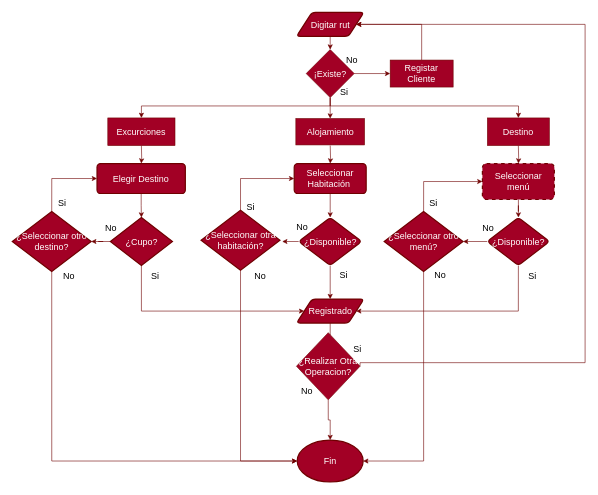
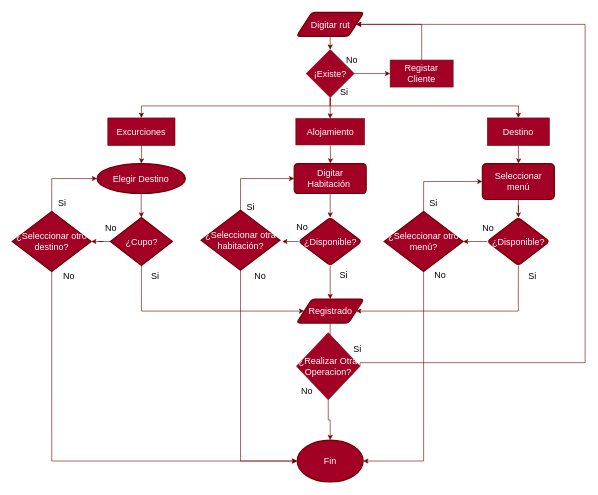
  <mxCell id="0" />
  <mxCell id="1" parent="0" />
  <mxCell id="2" value="" style="edgeStyle=orthogonalEdgeStyle;rounded=0;orthogonalLoop=1;jettySize=auto;html=1;fontSize=15;fillColor=#a20025;strokeColor=#6F0000;" parent="1" target="5" edge="1"><mxGeometry relative="1" as="geometry"><mxPoint x="235.235" y="242" as="sourcePoint" /></mxGeometry></mxCell>
  <mxCell id="3" value="" style="edgeStyle=orthogonalEdgeStyle;rounded=0;orthogonalLoop=1;jettySize=auto;html=1;fontSize=15;fillColor=#a20025;strokeColor=#6F0000;" parent="1" target="16" edge="1"><mxGeometry relative="1" as="geometry"><mxPoint x="550.059" y="242" as="sourcePoint" /></mxGeometry></mxCell>
  <mxCell id="4" value="" style="edgeStyle=orthogonalEdgeStyle;rounded=0;orthogonalLoop=1;jettySize=auto;html=1;fontSize=15;fillColor=#a20025;strokeColor=#6F0000;" parent="1" target="21" edge="1"><mxGeometry relative="1" as="geometry"><mxPoint x="863.706" y="242" as="sourcePoint" /></mxGeometry></mxCell>
- <mxCell id="5" value="Elegir Destino" style="whiteSpace=wrap;html=1;strokeWidth=2;rounded=1;arcSize=12;fontSize=15;fillColor=#a20025;fontColor=#ffffff;strokeColor=#6F0000;" parent="1" vertex="1"><mxGeometry x="161.25" y="272" width="147.25" height="50" as="geometry" /></mxCell>
+ <mxCell id="5" value="Elegir Destino" style="ellipse;whiteSpace=wrap;html=1;strokeWidth=2;arcSize=12;fontSize=15;fillColor=#a20025;fontColor=#ffffff;strokeColor=#6F0000;" parent="1" vertex="1"><mxGeometry x="161.25" y="272" width="147.25" height="50" as="geometry" /></mxCell>
  <mxCell id="6" style="edgeStyle=orthogonalEdgeStyle;rounded=0;orthogonalLoop=1;jettySize=auto;html=1;exitX=0.5;exitY=1;exitDx=0;exitDy=0;exitPerimeter=0;entryX=0;entryY=0.5;entryDx=0;entryDy=0;fontSize=15;fillColor=#a20025;strokeColor=#6F0000;" parent="1" source="8" target="25" edge="1"><mxGeometry relative="1" as="geometry"><Array as="points"><mxPoint x="235" y="518" /></Array></mxGeometry></mxCell>
  <mxCell id="7" value="" style="edgeStyle=orthogonalEdgeStyle;rounded=0;orthogonalLoop=1;jettySize=auto;html=1;fontSize=15;fillColor=#a20025;strokeColor=#6F0000;" parent="1" source="8" target="32" edge="1"><mxGeometry relative="1" as="geometry" /></mxCell>
  <mxCell id="8" value="¿Cupo&lt;span style=&quot;background-color: initial; font-size: 15px;&quot;&gt;?&lt;/span&gt;" style="strokeWidth=2;html=1;shape=mxgraph.flowchart.decision;whiteSpace=wrap;fontSize=15;fillColor=#a20025;fontColor=#ffffff;strokeColor=#6F0000;" parent="1" vertex="1"><mxGeometry x="183.5" y="362" width="103.5" height="80" as="geometry" /></mxCell>
  <mxCell id="9" value="Si" style="text;html=1;align=center;verticalAlign=middle;resizable=0;points=[];autosize=1;fontSize=15;" parent="1" vertex="1"><mxGeometry x="242.5" y="444" width="31" height="30" as="geometry" /></mxCell>
  <mxCell id="10" value="No" style="text;html=1;align=center;verticalAlign=middle;resizable=0;points=[];autosize=1;fontSize=15;" parent="1" vertex="1"><mxGeometry x="165.25" y="364" width="37" height="30" as="geometry" /></mxCell>
  <mxCell id="11" style="edgeStyle=orthogonalEdgeStyle;rounded=0;orthogonalLoop=1;jettySize=auto;html=1;exitX=0.5;exitY=1;exitDx=0;exitDy=0;entryX=0.5;entryY=0;entryDx=0;entryDy=0;entryPerimeter=0;fontSize=15;fillColor=#a20025;strokeColor=#6F0000;" parent="1" source="5" target="8" edge="1"><mxGeometry relative="1" as="geometry" /></mxCell>
  <mxCell id="12" value="Fin" style="ellipse;whiteSpace=wrap;html=1;strokeWidth=2;fontSize=15;fillColor=#a20025;fontColor=#ffffff;strokeColor=#6F0000;" parent="1" vertex="1"><mxGeometry x="495" y="733" width="110" height="70" as="geometry" /></mxCell>
  <mxCell id="13" style="edgeStyle=orthogonalEdgeStyle;rounded=0;orthogonalLoop=1;jettySize=auto;html=1;exitX=0.5;exitY=1;exitDx=0;exitDy=0;entryX=0.5;entryY=0;entryDx=0;entryDy=0;fillColor=#a20025;strokeColor=#6F0000;fontSize=15;" parent="1" source="14" target="48" edge="1"><mxGeometry relative="1" as="geometry" /></mxCell>
  <mxCell id="14" value="Digitar rut" style="shape=parallelogram;html=1;strokeWidth=2;perimeter=parallelogramPerimeter;whiteSpace=wrap;rounded=1;arcSize=12;size=0.23;fontSize=15;fillColor=#a20025;fontColor=#ffffff;strokeColor=#6F0000;" parent="1" vertex="1"><mxGeometry x="493.75" y="20" width="112.5" height="40" as="geometry" /></mxCell>
  <mxCell id="15" value="" style="edgeStyle=orthogonalEdgeStyle;rounded=0;orthogonalLoop=1;jettySize=auto;html=1;fontSize=15;fillColor=#a20025;strokeColor=#6F0000;" parent="1" source="16" target="19" edge="1"><mxGeometry relative="1" as="geometry" /></mxCell>
- <mxCell id="16" value="Seleccionar Habitación&amp;nbsp;" style="whiteSpace=wrap;html=1;strokeWidth=2;rounded=1;arcSize=12;fontSize=15;fillColor=#a20025;fontColor=#ffffff;strokeColor=#6F0000;" parent="1" vertex="1"><mxGeometry x="490" y="272" width="120" height="50" as="geometry" /></mxCell>
+ <mxCell id="16" value="Digitar Habitación&amp;nbsp;" style="whiteSpace=wrap;html=1;strokeWidth=2;rounded=1;arcSize=12;fontSize=15;fillColor=#a20025;fontColor=#ffffff;strokeColor=#6F0000;" parent="1" vertex="1"><mxGeometry x="490" y="272" width="120" height="50" as="geometry" /></mxCell>
  <mxCell id="17" style="edgeStyle=orthogonalEdgeStyle;rounded=0;orthogonalLoop=1;jettySize=auto;html=1;exitX=0.5;exitY=1;exitDx=0;exitDy=0;entryX=0.5;entryY=0;entryDx=0;entryDy=0;fontSize=15;fillColor=#a20025;strokeColor=#6F0000;" parent="1" source="19" target="25" edge="1"><mxGeometry relative="1" as="geometry" /></mxCell>
  <mxCell id="18" style="edgeStyle=orthogonalEdgeStyle;rounded=0;orthogonalLoop=1;jettySize=auto;html=1;exitX=0;exitY=0.5;exitDx=0;exitDy=0;fontSize=15;fillColor=#a20025;strokeColor=#6F0000;" parent="1" source="19" edge="1"><mxGeometry relative="1" as="geometry"><mxPoint x="470" y="401.545" as="targetPoint" /></mxGeometry></mxCell>
  <mxCell id="19" value="¿Disponible?" style="rhombus;whiteSpace=wrap;html=1;strokeWidth=2;rounded=1;arcSize=12;fontSize=15;fillColor=#a20025;fontColor=#ffffff;strokeColor=#6F0000;" parent="1" vertex="1"><mxGeometry x="497.5" y="362" width="105" height="80" as="geometry" /></mxCell>
  <mxCell id="20" value="" style="edgeStyle=orthogonalEdgeStyle;rounded=0;orthogonalLoop=1;jettySize=auto;html=1;fontSize=15;fillColor=#a20025;strokeColor=#6F0000;" parent="1" source="21" target="23" edge="1"><mxGeometry relative="1" as="geometry" /></mxCell>
- <mxCell id="21" value="Seleccionar menú" style="whiteSpace=wrap;html=1;strokeWidth=2;rounded=1;arcSize=12;fontSize=15;fillColor=#a20025;fontColor=#ffffff;strokeColor=#6F0000;dashed=1;" parent="1" vertex="1"><mxGeometry x="803.75" y="272" width="120" height="60" as="geometry" /></mxCell>
+ <mxCell id="21" value="Seleccionar menú" style="whiteSpace=wrap;html=1;strokeWidth=2;rounded=1;arcSize=12;fontSize=15;fillColor=#a20025;fontColor=#ffffff;strokeColor=#6F0000;" parent="1" vertex="1"><mxGeometry x="803.75" y="272" width="120" height="60" as="geometry" /></mxCell>
  <mxCell id="22" style="edgeStyle=orthogonalEdgeStyle;rounded=0;orthogonalLoop=1;jettySize=auto;html=1;exitX=0.5;exitY=1;exitDx=0;exitDy=0;entryX=1;entryY=0.5;entryDx=0;entryDy=0;fontSize=15;fillColor=#a20025;strokeColor=#6F0000;" parent="1" source="23" target="25" edge="1"><mxGeometry relative="1" as="geometry"><Array as="points"><mxPoint x="864" y="518" /></Array></mxGeometry></mxCell>
  <mxCell id="23" value="¿Disponible?" style="rhombus;whiteSpace=wrap;html=1;strokeWidth=2;rounded=1;arcSize=12;fontSize=15;fillColor=#a20025;fontColor=#ffffff;strokeColor=#6F0000;" parent="1" vertex="1"><mxGeometry x="811.87" y="362" width="103.75" height="80" as="geometry" /></mxCell>
  <mxCell id="24" style="edgeStyle=orthogonalEdgeStyle;rounded=0;orthogonalLoop=1;jettySize=auto;html=1;exitX=0.5;exitY=1;exitDx=0;exitDy=0;fillColor=#a20025;strokeColor=#6F0000;fontSize=15;" parent="1" source="25" target="60" edge="1"><mxGeometry relative="1" as="geometry" /></mxCell>
  <mxCell id="25" value="Registrado" style="shape=parallelogram;html=1;strokeWidth=2;perimeter=parallelogramPerimeter;whiteSpace=wrap;rounded=1;arcSize=12;size=0.23;fontSize=15;fillColor=#a20025;fontColor=#ffffff;strokeColor=#6F0000;" parent="1" vertex="1"><mxGeometry x="493.75" y="498" width="112.5" height="40" as="geometry" /></mxCell>
  <mxCell id="26" value="No" style="text;html=1;align=center;verticalAlign=middle;resizable=0;points=[];autosize=1;fontSize=15;" parent="1" vertex="1"><mxGeometry x="484" y="362" width="37" height="30" as="geometry" /></mxCell>
  <mxCell id="27" value="Si&lt;div style=&quot;font-size: 15px;&quot;&gt;&lt;br style=&quot;font-size: 15px;&quot;&gt;&lt;/div&gt;" style="text;html=1;align=center;verticalAlign=middle;resizable=0;points=[];autosize=1;fontSize=15;" parent="1" vertex="1"><mxGeometry x="556" y="443" width="31" height="48" as="geometry" /></mxCell>
  <mxCell id="28" value="No" style="text;html=1;align=center;verticalAlign=middle;resizable=0;points=[];autosize=1;fontSize=15;" parent="1" vertex="1"><mxGeometry x="794" y="364" width="37" height="30" as="geometry" /></mxCell>
  <mxCell id="29" value="Si" style="text;html=1;align=center;verticalAlign=middle;resizable=0;points=[];autosize=1;fontSize=15;" parent="1" vertex="1"><mxGeometry x="871" y="444" width="31" height="30" as="geometry" /></mxCell>
  <mxCell id="30" style="edgeStyle=orthogonalEdgeStyle;rounded=0;orthogonalLoop=1;jettySize=auto;html=1;exitX=0.5;exitY=0;exitDx=0;exitDy=0;exitPerimeter=0;entryX=0;entryY=0.5;entryDx=0;entryDy=0;fontSize=15;fillColor=#a20025;strokeColor=#6F0000;" parent="1" source="32" target="5" edge="1"><mxGeometry relative="1" as="geometry" /></mxCell>
  <mxCell id="31" style="edgeStyle=orthogonalEdgeStyle;rounded=0;orthogonalLoop=1;jettySize=auto;html=1;exitX=0.5;exitY=1;exitDx=0;exitDy=0;exitPerimeter=0;entryX=0;entryY=0.5;entryDx=0;entryDy=0;fontSize=15;fillColor=#a20025;strokeColor=#6F0000;" parent="1" source="32" target="12" edge="1"><mxGeometry relative="1" as="geometry" /></mxCell>
  <mxCell id="32" value="¿Seleccionar otro destino&lt;span style=&quot;background-color: initial; font-size: 15px;&quot;&gt;?&lt;/span&gt;" style="strokeWidth=2;html=1;shape=mxgraph.flowchart.decision;whiteSpace=wrap;fontSize=15;fillColor=#a20025;fontColor=#ffffff;strokeColor=#6F0000;" parent="1" vertex="1"><mxGeometry x="20" y="352" width="131.5" height="100" as="geometry" /></mxCell>
  <mxCell id="33" value="Si" style="text;html=1;align=center;verticalAlign=middle;resizable=0;points=[];autosize=1;fontSize=15;" parent="1" vertex="1"><mxGeometry x="87.5" y="322" width="31" height="30" as="geometry" /></mxCell>
  <mxCell id="34" value="No" style="text;html=1;align=center;verticalAlign=middle;resizable=0;points=[];autosize=1;fontSize=15;" parent="1" vertex="1"><mxGeometry x="95.5" y="444" width="37" height="30" as="geometry" /></mxCell>
  <mxCell id="35" style="edgeStyle=orthogonalEdgeStyle;rounded=0;orthogonalLoop=1;jettySize=auto;html=1;exitX=0.5;exitY=0;exitDx=0;exitDy=0;exitPerimeter=0;entryX=0;entryY=0.5;entryDx=0;entryDy=0;fontSize=15;fillColor=#a20025;strokeColor=#6F0000;" parent="1" source="37" target="16" edge="1"><mxGeometry relative="1" as="geometry" /></mxCell>
  <mxCell id="36" style="edgeStyle=orthogonalEdgeStyle;rounded=0;orthogonalLoop=1;jettySize=auto;html=1;exitX=0.5;exitY=1;exitDx=0;exitDy=0;exitPerimeter=0;entryX=0;entryY=0.5;entryDx=0;entryDy=0;fontSize=15;fillColor=#a20025;strokeColor=#6F0000;" parent="1" source="37" target="12" edge="1"><mxGeometry relative="1" as="geometry" /></mxCell>
  <mxCell id="37" value="¿Seleccionar otra habitación&lt;span style=&quot;background-color: initial; font-size: 15px;&quot;&gt;?&lt;/span&gt;" style="strokeWidth=2;html=1;shape=mxgraph.flowchart.decision;whiteSpace=wrap;fontSize=15;fillColor=#a20025;fontColor=#ffffff;strokeColor=#6F0000;" parent="1" vertex="1"><mxGeometry x="334.75" y="350" width="131.5" height="100" as="geometry" /></mxCell>
  <mxCell id="38" value="Si" style="text;html=1;align=center;verticalAlign=middle;resizable=0;points=[];autosize=1;fontSize=15;" parent="1" vertex="1"><mxGeometry x="401" y="329" width="31" height="30" as="geometry" /></mxCell>
  <mxCell id="39" value="No" style="text;html=1;align=center;verticalAlign=middle;resizable=0;points=[];autosize=1;fontSize=15;" parent="1" vertex="1"><mxGeometry x="414" y="444" width="37" height="30" as="geometry" /></mxCell>
  <mxCell id="40" style="edgeStyle=orthogonalEdgeStyle;rounded=0;orthogonalLoop=1;jettySize=auto;html=1;exitX=0.5;exitY=0;exitDx=0;exitDy=0;exitPerimeter=0;entryX=0;entryY=0.5;entryDx=0;entryDy=0;fontSize=15;fillColor=#a20025;strokeColor=#6F0000;" parent="1" source="42" target="21" edge="1"><mxGeometry relative="1" as="geometry" /></mxCell>
  <mxCell id="41" style="edgeStyle=orthogonalEdgeStyle;rounded=0;orthogonalLoop=1;jettySize=auto;html=1;exitX=0.5;exitY=1;exitDx=0;exitDy=0;exitPerimeter=0;entryX=1;entryY=0.5;entryDx=0;entryDy=0;fontSize=15;fillColor=#a20025;strokeColor=#6F0000;" parent="1" source="42" target="12" edge="1"><mxGeometry relative="1" as="geometry" /></mxCell>
  <mxCell id="42" value="¿Seleccionar otro menú&lt;span style=&quot;background-color: initial; font-size: 15px;&quot;&gt;?&lt;/span&gt;" style="strokeWidth=2;html=1;shape=mxgraph.flowchart.decision;whiteSpace=wrap;fontSize=15;fillColor=#a20025;fontColor=#ffffff;strokeColor=#6F0000;" parent="1" vertex="1"><mxGeometry x="640" y="352" width="131.5" height="100" as="geometry" /></mxCell>
  <mxCell id="43" style="edgeStyle=orthogonalEdgeStyle;rounded=0;orthogonalLoop=1;jettySize=auto;html=1;exitX=0;exitY=0.5;exitDx=0;exitDy=0;entryX=1;entryY=0.5;entryDx=0;entryDy=0;entryPerimeter=0;fontSize=15;fillColor=#a20025;strokeColor=#6F0000;" parent="1" source="23" target="42" edge="1"><mxGeometry relative="1" as="geometry" /></mxCell>
  <mxCell id="44" value="Si" style="text;html=1;align=center;verticalAlign=middle;resizable=0;points=[];autosize=1;fontSize=15;" parent="1" vertex="1"><mxGeometry x="706" y="322" width="31" height="30" as="geometry" /></mxCell>
  <mxCell id="45" value="No" style="text;html=1;align=center;verticalAlign=middle;resizable=0;points=[];autosize=1;fontSize=15;" parent="1" vertex="1"><mxGeometry x="714" y="442" width="37" height="30" as="geometry" /></mxCell>
  <mxCell id="46" value="" style="edgeStyle=orthogonalEdgeStyle;rounded=0;orthogonalLoop=1;jettySize=auto;html=1;fillColor=#a20025;strokeColor=#6F0000;fontSize=15;" parent="1" source="48" target="55" edge="1"><mxGeometry relative="1" as="geometry" /></mxCell>
  <mxCell id="47" style="edgeStyle=orthogonalEdgeStyle;rounded=0;orthogonalLoop=1;jettySize=auto;html=1;exitX=0.5;exitY=1;exitDx=0;exitDy=0;entryX=0.5;entryY=0;entryDx=0;entryDy=0;fillColor=#a20025;strokeColor=#6F0000;fontSize=15;" parent="1" source="48" target="51" edge="1"><mxGeometry relative="1" as="geometry"><Array as="points"><mxPoint x="550" y="176" /><mxPoint x="235" y="176" /></Array></mxGeometry></mxCell>
  <mxCell id="48" value="¡Existe?" style="rhombus;whiteSpace=wrap;html=1;fontSize=15;fillColor=#a20025;fontColor=#ffffff;strokeColor=#6F0000;" parent="1" vertex="1"><mxGeometry x="510" y="82" width="80" height="80" as="geometry" /></mxCell>
  <mxCell id="49" value="Si" style="text;html=1;align=center;verticalAlign=middle;resizable=0;points=[];autosize=1;fontSize=15;" parent="1" vertex="1"><mxGeometry x="557" y="138" width="31" height="30" as="geometry" /></mxCell>
  <mxCell id="50" value="No" style="text;html=1;align=center;verticalAlign=middle;resizable=0;points=[];autosize=1;fontSize=15;" parent="1" vertex="1"><mxGeometry x="567" y="84" width="37" height="30" as="geometry" /></mxCell>
  <mxCell id="51" value="Excurciones" style="rounded=0;whiteSpace=wrap;html=1;fontSize=15;fillColor=#a20025;fontColor=#ffffff;strokeColor=#6F0000;" parent="1" vertex="1"><mxGeometry x="179.25" y="196" width="112" height="46" as="geometry" /></mxCell>
  <mxCell id="52" value="Alojamiento" style="rounded=0;whiteSpace=wrap;html=1;fontSize=15;fillColor=#a20025;fontColor=#ffffff;strokeColor=#6F0000;" parent="1" vertex="1"><mxGeometry x="492.75" y="197" width="114.5" height="44" as="geometry" /></mxCell>
  <mxCell id="53" value="Destino" style="rounded=0;whiteSpace=wrap;html=1;fontSize=15;fillColor=#a20025;fontColor=#ffffff;strokeColor=#6F0000;" parent="1" vertex="1"><mxGeometry x="812.13" y="196" width="103.25" height="46" as="geometry" /></mxCell>
  <mxCell id="54" style="edgeStyle=orthogonalEdgeStyle;rounded=0;orthogonalLoop=1;jettySize=auto;html=1;exitX=0.5;exitY=0;exitDx=0;exitDy=0;entryX=1;entryY=0.5;entryDx=0;entryDy=0;fillColor=#a20025;strokeColor=#6F0000;fontSize=15;" parent="1" source="55" target="14" edge="1"><mxGeometry relative="1" as="geometry"><Array as="points"><mxPoint x="703" y="40" /></Array></mxGeometry></mxCell>
  <mxCell id="55" value="Registar Cliente" style="whiteSpace=wrap;html=1;fontSize=15;fillColor=#a20025;fontColor=#ffffff;strokeColor=#6F0000;" parent="1" vertex="1"><mxGeometry x="650" y="99.5" width="105" height="45" as="geometry" /></mxCell>
  <mxCell id="56" value="" style="endArrow=classic;html=1;rounded=0;exitX=0.5;exitY=1;exitDx=0;exitDy=0;entryX=0.5;entryY=0;entryDx=0;entryDy=0;fillColor=#a20025;strokeColor=#6F0000;fontSize=15;" parent="1" source="48" target="53" edge="1"><mxGeometry width="50" height="50" relative="1" as="geometry"><mxPoint x="548" y="292" as="sourcePoint" /><mxPoint x="598" y="242" as="targetPoint" /><Array as="points"><mxPoint x="550" y="176" /><mxPoint x="864" y="176" /></Array></mxGeometry></mxCell>
  <mxCell id="57" value="" style="endArrow=classic;html=1;rounded=0;exitX=0.5;exitY=1;exitDx=0;exitDy=0;entryX=0.5;entryY=0;entryDx=0;entryDy=0;fillColor=#a20025;strokeColor=#6F0000;fontSize=15;" parent="1" source="48" target="52" edge="1"><mxGeometry width="50" height="50" relative="1" as="geometry"><mxPoint x="601" y="209" as="sourcePoint" /><mxPoint x="651" y="159" as="targetPoint" /></mxGeometry></mxCell>
  <mxCell id="58" style="edgeStyle=orthogonalEdgeStyle;rounded=0;orthogonalLoop=1;jettySize=auto;html=1;exitX=0.5;exitY=1;exitDx=0;exitDy=0;fillColor=#a20025;strokeColor=#6F0000;fontSize=15;" parent="1" source="60" target="12" edge="1"><mxGeometry relative="1" as="geometry" /></mxCell>
  <mxCell id="59" style="edgeStyle=orthogonalEdgeStyle;rounded=0;orthogonalLoop=1;jettySize=auto;html=1;exitX=1;exitY=0.5;exitDx=0;exitDy=0;entryX=1;entryY=0.5;entryDx=0;entryDy=0;fillColor=#a20025;strokeColor=#6F0000;fontSize=15;" parent="1" source="60" target="14" edge="1"><mxGeometry relative="1" as="geometry"><Array as="points"><mxPoint x="975" y="604" /><mxPoint x="975" y="40" /></Array></mxGeometry></mxCell>
  <mxCell id="60" value="¿Realizar Otra Operacion?" style="rhombus;whiteSpace=wrap;html=1;fillColor=#a20025;fontColor=#ffffff;strokeColor=#6F0000;fontSize=15;" parent="1" vertex="1"><mxGeometry x="493.75" y="554" width="106" height="112" as="geometry" /></mxCell>
  <mxCell id="61" value="Si" style="text;html=1;align=center;verticalAlign=middle;resizable=0;points=[];autosize=1;fontSize=15;" parent="1" vertex="1"><mxGeometry x="579" y="566" width="31" height="30" as="geometry" /></mxCell>
  <mxCell id="62" value="No" style="text;html=1;align=center;verticalAlign=middle;resizable=0;points=[];autosize=1;fontSize=15;" parent="1" vertex="1"><mxGeometry x="492.75" y="636" width="37" height="30" as="geometry" /></mxCell>
